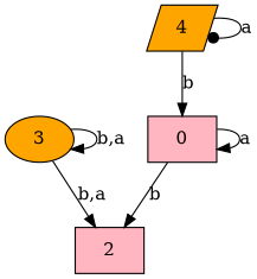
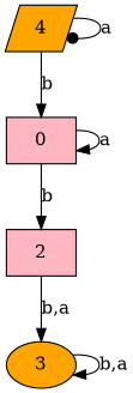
  digraph {
    d2tdocpreamble="\usetikzlibrary{automata}"
    d2tfigpreamble="\tikzstyle{every state}= [ draw=blue!50,very thick,fill=blue!20]  \tikzstyle{auto}= [fill=white]"
    ranksep=0.5
    node [fillcolor=lightpink shape=box style="state,filled"]
    edge [arrowhead=normal lblstyle=auto topath="loop above"]
    n1 [label=0 style="state, initial,filled"]
    n2 [label=2]
    n3 [fillcolor=orange label=3 shape=ellipse]
    n4 [fillcolor=orange label=4 shape=parallelogram style="state, accepting,filled"]
    n1 -> n1 [label=a]
    n1 -> n2 [label=b topath="bend right"]
-   n3 -> n2 [label="b,a" topath="bend right"]
+   n2 -> n3 [label="b,a" topath="bend right"]
    n3 -> n3 [label="b,a"]
    n4 -> n1 [label=b topath="bend right"]
    n4 -> n4 [arrowhead=dot label=a]
  }
